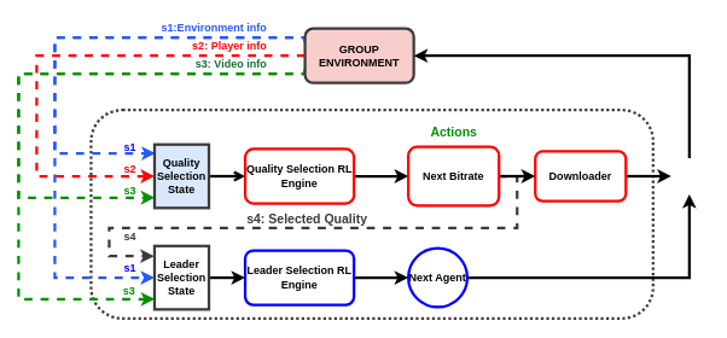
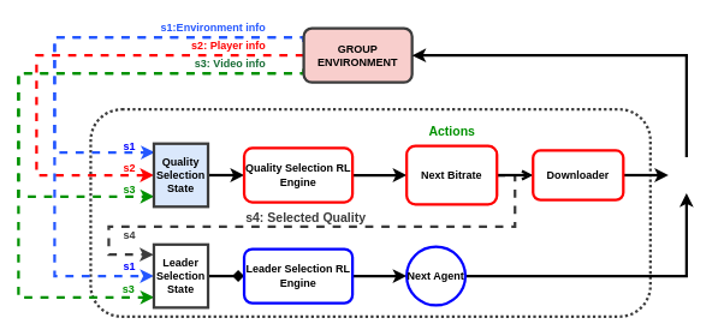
  <mxCell id="0" />
  <mxCell id="1" parent="0" />
  <mxCell id="2" value="" style="rounded=1;whiteSpace=wrap;html=1;strokeColor=#3D3D3D;strokeWidth=3;fillColor=none;fontColor=#000000;align=center;dashed=1;dashPattern=1 1;" parent="1" vertex="1"><mxGeometry x="100" y="121" width="620" height="230" as="geometry" /></mxCell>
  <mxCell id="3" style="edgeStyle=orthogonalEdgeStyle;rounded=0;orthogonalLoop=1;jettySize=auto;html=1;entryX=0.017;entryY=0.139;entryDx=0;entryDy=0;dashed=1;strokeColor=#2457FF;strokeWidth=3;exitX=0;exitY=0.25;exitDx=0;exitDy=0;fontColor=#2457FF;entryPerimeter=0;" parent="1" source="8" target="10" edge="1"><mxGeometry relative="1" as="geometry"><mxPoint x="220" y="41" as="sourcePoint" /><Array as="points"><mxPoint x="336" y="41" /><mxPoint x="60" y="41" /><mxPoint x="60" y="169" /></Array></mxGeometry></mxCell>
  <mxCell id="4" style="edgeStyle=orthogonalEdgeStyle;rounded=0;orthogonalLoop=1;jettySize=auto;html=1;exitX=0;exitY=0.5;exitDx=0;exitDy=0;dashed=1;strokeColor=#FF0000;strokeWidth=3;entryX=0;entryY=0.5;entryDx=0;entryDy=0;" parent="1" source="8" target="10" edge="1"><mxGeometry relative="1" as="geometry"><mxPoint x="168" y="296" as="targetPoint" /><Array as="points"><mxPoint x="40" y="61" /><mxPoint x="40" y="194" /></Array></mxGeometry></mxCell>
  <mxCell id="5" style="edgeStyle=orthogonalEdgeStyle;rounded=0;orthogonalLoop=1;jettySize=auto;html=1;exitX=0;exitY=0.75;exitDx=0;exitDy=0;entryX=0.005;entryY=0.838;entryDx=0;entryDy=0;dashed=1;strokeColor=#009100;strokeWidth=3;entryPerimeter=0;" parent="1" source="8" target="10" edge="1"><mxGeometry relative="1" as="geometry"><Array as="points"><mxPoint x="336" y="81" /><mxPoint x="20" y="81" /><mxPoint x="20" y="218" /></Array></mxGeometry></mxCell>
  <mxCell id="6" style="edgeStyle=orthogonalEdgeStyle;rounded=0;orthogonalLoop=1;jettySize=auto;html=1;exitX=0;exitY=0.25;exitDx=0;exitDy=0;entryX=0;entryY=0.5;entryDx=0;entryDy=0;dashed=1;strokeColor=#2457FF;strokeWidth=3;fontColor=#2457FF;" parent="1" source="8" target="14" edge="1"><mxGeometry relative="1" as="geometry"><Array as="points"><mxPoint x="336" y="41" /><mxPoint x="60" y="41" /><mxPoint x="60" y="306" /></Array></mxGeometry></mxCell>
  <mxCell id="7" style="edgeStyle=orthogonalEdgeStyle;rounded=0;orthogonalLoop=1;jettySize=auto;html=1;exitX=0;exitY=0.75;exitDx=0;exitDy=0;entryX=0.005;entryY=0.838;entryDx=0;entryDy=0;dashed=1;strokeColor=#009100;strokeWidth=3;fontColor=#A64926;entryPerimeter=0;" parent="1" source="8" target="14" edge="1"><mxGeometry relative="1" as="geometry"><Array as="points"><mxPoint x="336" y="81" /><mxPoint x="20" y="81" /><mxPoint x="20" y="330" /></Array></mxGeometry></mxCell>
  <mxCell id="8" value="GROUP&lt;br&gt;ENVIRONMENT" style="rounded=1;whiteSpace=wrap;html=1;strokeWidth=3;strokeColor=#3B3B3B;fontStyle=1;labelBorderColor=none;fillColor=#f8cecc;" parent="1" vertex="1"><mxGeometry x="336" y="31" width="120" height="60" as="geometry" /></mxCell>
- <mxCell id="9" style="edgeStyle=orthogonalEdgeStyle;rounded=0;orthogonalLoop=1;jettySize=auto;html=1;exitX=1;exitY=0.5;exitDx=0;exitDy=0;entryX=0;entryY=0.5;entryDx=0;entryDy=0;strokeColor=#000000;strokeWidth=3;fontColor=#000000;endArrow=open;" parent="1" source="10" target="12" edge="1"><mxGeometry relative="1" as="geometry" /></mxCell>
+ <mxCell id="9" style="edgeStyle=orthogonalEdgeStyle;rounded=0;orthogonalLoop=1;jettySize=auto;html=1;exitX=1;exitY=0.5;exitDx=0;exitDy=0;entryX=0;entryY=0.5;entryDx=0;entryDy=0;strokeColor=#000000;strokeWidth=3;fontColor=#000000;" parent="1" source="10" target="12" edge="1"><mxGeometry relative="1" as="geometry" /></mxCell>
  <mxCell id="10" value="Quality Selection State" style="rounded=0;whiteSpace=wrap;html=1;strokeColor=#3B3B3B;strokeWidth=3;fontStyle=1;fillColor=#dae8fc;" parent="1" vertex="1"><mxGeometry x="170" y="159" width="60" height="70" as="geometry" /></mxCell>
  <mxCell id="11" style="edgeStyle=orthogonalEdgeStyle;rounded=0;orthogonalLoop=1;jettySize=auto;html=1;exitX=1;exitY=0.5;exitDx=0;exitDy=0;entryX=0;entryY=0.5;entryDx=0;entryDy=0;strokeColor=#000000;strokeWidth=3;fontColor=#000000;" parent="1" source="12" target="19" edge="1"><mxGeometry relative="1" as="geometry" /></mxCell>
  <mxCell id="12" value="Quality Selection RL Engine" style="rounded=1;whiteSpace=wrap;html=1;strokeWidth=3;strokeColor=#FF0000;fontStyle=1;fillColor=none;" parent="1" vertex="1"><mxGeometry x="270" y="164" width="120" height="60" as="geometry" /></mxCell>
- <mxCell id="13" style="edgeStyle=orthogonalEdgeStyle;rounded=0;orthogonalLoop=1;jettySize=auto;html=1;exitX=1;exitY=0.5;exitDx=0;exitDy=0;entryX=0;entryY=0.5;entryDx=0;entryDy=0;strokeColor=#000000;strokeWidth=3;fontColor=#000000;" parent="1" source="14" target="16" edge="1"><mxGeometry relative="1" as="geometry" /></mxCell>
+ <mxCell id="13" style="edgeStyle=orthogonalEdgeStyle;rounded=0;orthogonalLoop=1;jettySize=auto;html=1;exitX=1;exitY=0.5;exitDx=0;exitDy=0;entryX=0;entryY=0.5;entryDx=0;entryDy=0;strokeColor=#000000;strokeWidth=3;fontColor=#000000;endArrow=diamond;" parent="1" source="14" target="16" edge="1"><mxGeometry relative="1" as="geometry" /></mxCell>
  <mxCell id="14" value="Leader Selection State" style="rounded=0;whiteSpace=wrap;html=1;strokeColor=#3B3B3B;strokeWidth=3;fontStyle=1" parent="1" vertex="1"><mxGeometry x="170" y="271" width="60" height="70" as="geometry" /></mxCell>
  <mxCell id="15" style="edgeStyle=orthogonalEdgeStyle;rounded=0;orthogonalLoop=1;jettySize=auto;html=1;exitX=1;exitY=0.5;exitDx=0;exitDy=0;strokeColor=#000000;strokeWidth=3;fontColor=#000000;" parent="1" source="16" target="21" edge="1"><mxGeometry relative="1" as="geometry" /></mxCell>
  <mxCell id="16" value="Leader Selection RL Engine" style="rounded=1;whiteSpace=wrap;html=1;strokeWidth=3;strokeColor=#0000ff;fontStyle=1;fillColor=none;" parent="1" vertex="1"><mxGeometry x="270" y="276" width="120" height="60" as="geometry" /></mxCell>
  <mxCell id="17" style="edgeStyle=orthogonalEdgeStyle;rounded=0;orthogonalLoop=1;jettySize=auto;html=1;exitX=1;exitY=0.5;exitDx=0;exitDy=0;strokeWidth=3;dashed=1;strokeColor=#3B3B3B;entryX=-0.006;entryY=0.159;entryDx=0;entryDy=0;entryPerimeter=0;" parent="1" source="19" target="14" edge="1"><mxGeometry relative="1" as="geometry"><mxPoint x="169" y="281" as="targetPoint" /><Array as="points"><mxPoint x="570" y="194" /><mxPoint x="570" y="251" /><mxPoint x="120" y="251" /><mxPoint x="120" y="282" /></Array></mxGeometry></mxCell>
- <mxCell id="18" style="edgeStyle=orthogonalEdgeStyle;rounded=0;orthogonalLoop=1;jettySize=auto;html=1;exitX=1;exitY=0.5;exitDx=0;exitDy=0;entryX=0;entryY=0.5;entryDx=0;entryDy=0;strokeColor=#000000;strokeWidth=3;fontColor=#000000;" parent="1" source="19" target="26" edge="1"><mxGeometry relative="1" as="geometry" /></mxCell>
+ <mxCell id="18" style="edgeStyle=orthogonalEdgeStyle;rounded=0;orthogonalLoop=1;jettySize=auto;html=1;exitX=1;exitY=0.5;exitDx=0;exitDy=0;entryX=0;entryY=0.5;entryDx=0;entryDy=0;strokeColor=#000000;strokeWidth=3;fontColor=#000000;endArrow=open;" parent="1" source="19" target="26" edge="1"><mxGeometry relative="1" as="geometry" /></mxCell>
  <mxCell id="19" value="Next Bitrate" style="whiteSpace=wrap;html=1;strokeColor=#FF0000;strokeWidth=3;fontStyle=1;fillColor=none;rounded=1;" parent="1" vertex="1"><mxGeometry x="450" y="161.5" width="100" height="65" as="geometry" /></mxCell>
  <mxCell id="20" style="edgeStyle=orthogonalEdgeStyle;rounded=0;orthogonalLoop=1;jettySize=auto;html=1;exitX=1;exitY=0.5;exitDx=0;exitDy=0;strokeColor=#000000;strokeWidth=3;fontColor=#000000;" parent="1" source="21" target="34" edge="1"><mxGeometry relative="1" as="geometry" /></mxCell>
  <mxCell id="21" value="Next Agent" style="ellipse;whiteSpace=wrap;html=1;rounded=0;strokeColor=#0000ff;strokeWidth=3;fontStyle=1;fillColor=none;" parent="1" vertex="1"><mxGeometry x="450" y="273.5" width="65" height="65" as="geometry" /></mxCell>
  <mxCell id="22" value="s1:Environment info" style="text;html=1;strokeColor=none;fillColor=none;align=right;verticalAlign=middle;whiteSpace=wrap;rounded=0;fontStyle=1;fontColor=#2457FF;" parent="1" vertex="1"><mxGeometry x="170" y="20" width="126" height="20" as="geometry" /></mxCell>
  <mxCell id="23" value="s2: Player info" style="text;html=1;strokeColor=none;fillColor=none;align=right;verticalAlign=middle;whiteSpace=wrap;rounded=0;fontStyle=1;fontColor=#FF0000;" parent="1" vertex="1"><mxGeometry x="196" y="41" width="100" height="20" as="geometry" /></mxCell>
  <mxCell id="24" value="s3: Video info" style="text;html=1;strokeColor=none;fillColor=none;align=right;verticalAlign=middle;whiteSpace=wrap;rounded=0;fontStyle=1;fontColor=#166B33;" parent="1" vertex="1"><mxGeometry x="196" y="61" width="100" height="20" as="geometry" /></mxCell>
  <mxCell id="25" style="edgeStyle=orthogonalEdgeStyle;rounded=0;orthogonalLoop=1;jettySize=auto;html=1;exitX=1;exitY=0.5;exitDx=0;exitDy=0;entryX=0;entryY=0.5;entryDx=0;entryDy=0;strokeColor=#000000;strokeWidth=3;fontColor=#000000;" parent="1" source="26" target="34" edge="1"><mxGeometry relative="1" as="geometry" /></mxCell>
  <mxCell id="26" value="Downloader" style="rounded=1;whiteSpace=wrap;html=1;strokeColor=#FF0000;strokeWidth=3;align=center;fontStyle=1;fillColor=none;" parent="1" vertex="1"><mxGeometry x="590" y="166.5" width="100" height="55" as="geometry" /></mxCell>
  <mxCell id="27" value="s1" style="text;html=1;resizable=0;points=[];autosize=1;align=right;verticalAlign=top;spacingTop=-4;fontColor=#0000FF;fontStyle=1;" parent="1" vertex="1"><mxGeometry x="121" y="151.5" width="30" height="20" as="geometry" /></mxCell>
  <mxCell id="28" value="s2" style="text;html=1;resizable=0;points=[];autosize=1;align=right;verticalAlign=top;spacingTop=-4;fontColor=#FF0000;fontStyle=1;" parent="1" vertex="1"><mxGeometry x="121" y="176" width="30" height="20" as="geometry" /></mxCell>
  <mxCell id="29" value="s3" style="text;html=1;resizable=0;points=[];autosize=1;align=right;verticalAlign=top;spacingTop=-4;fontColor=#009100;fontStyle=1;direction=west;" parent="1" vertex="1"><mxGeometry x="121" y="200" width="30" height="20" as="geometry" /></mxCell>
  <mxCell id="30" value="s4" style="text;html=1;resizable=0;points=[];autosize=1;align=right;verticalAlign=top;spacingTop=-4;fontColor=#3B3B3B;fontStyle=1;" parent="1" vertex="1"><mxGeometry x="121" y="251" width="30" height="20" as="geometry" /></mxCell>
  <mxCell id="31" value="s1" style="text;html=1;resizable=0;points=[];autosize=1;align=right;verticalAlign=top;spacingTop=-4;fontColor=#0000FF;fontStyle=1;" parent="1" vertex="1"><mxGeometry x="121" y="286" width="30" height="20" as="geometry" /></mxCell>
  <mxCell id="32" value="s3" style="text;html=1;resizable=0;points=[];autosize=1;align=right;verticalAlign=top;spacingTop=-4;fontColor=#009100;fontStyle=1;direction=west;" parent="1" vertex="1"><mxGeometry x="120" y="311" width="30" height="20" as="geometry" /></mxCell>
  <mxCell id="33" style="edgeStyle=orthogonalEdgeStyle;rounded=0;orthogonalLoop=1;jettySize=auto;html=1;exitX=0.5;exitY=0;exitDx=0;exitDy=0;entryX=1;entryY=0.5;entryDx=0;entryDy=0;strokeColor=#000000;strokeWidth=3;fontColor=#000000;" parent="1" source="34" target="8" edge="1"><mxGeometry relative="1" as="geometry" /></mxCell>
  <mxCell id="34" value="" style="shape=image;html=1;verticalAlign=top;verticalLabelPosition=bottom;labelBackgroundColor=#ffffff;imageAspect=0;aspect=fixed;image=https://cdn1.iconfinder.com/data/icons/feather-2/24/plus-circle-128.png;rounded=1;dashed=1;dashPattern=1 1;strokeColor=#FF0000;strokeWidth=10;fillColor=none;fontColor=#000000;align=right;" parent="1" vertex="1"><mxGeometry x="740" y="174" width="40" height="40" as="geometry" /></mxCell>
  <mxCell id="35" value="Actions" style="text;html=1;resizable=0;points=[];autosize=1;align=center;verticalAlign=top;spacingTop=-4;fontColor=#009100;fontStyle=1;fontSize=14;" parent="1" vertex="1"><mxGeometry x="470" y="133.5" width="60" height="20" as="geometry" /></mxCell>
  <mxCell id="36" value="s4: Selected Quality" style="text;html=1;resizable=0;points=[];autosize=1;align=left;verticalAlign=top;spacingTop=-4;fontSize=14;fontColor=#3B3B3B;fontStyle=1" parent="1" vertex="1"><mxGeometry x="270" y="231" width="140" height="20" as="geometry" /></mxCell>
